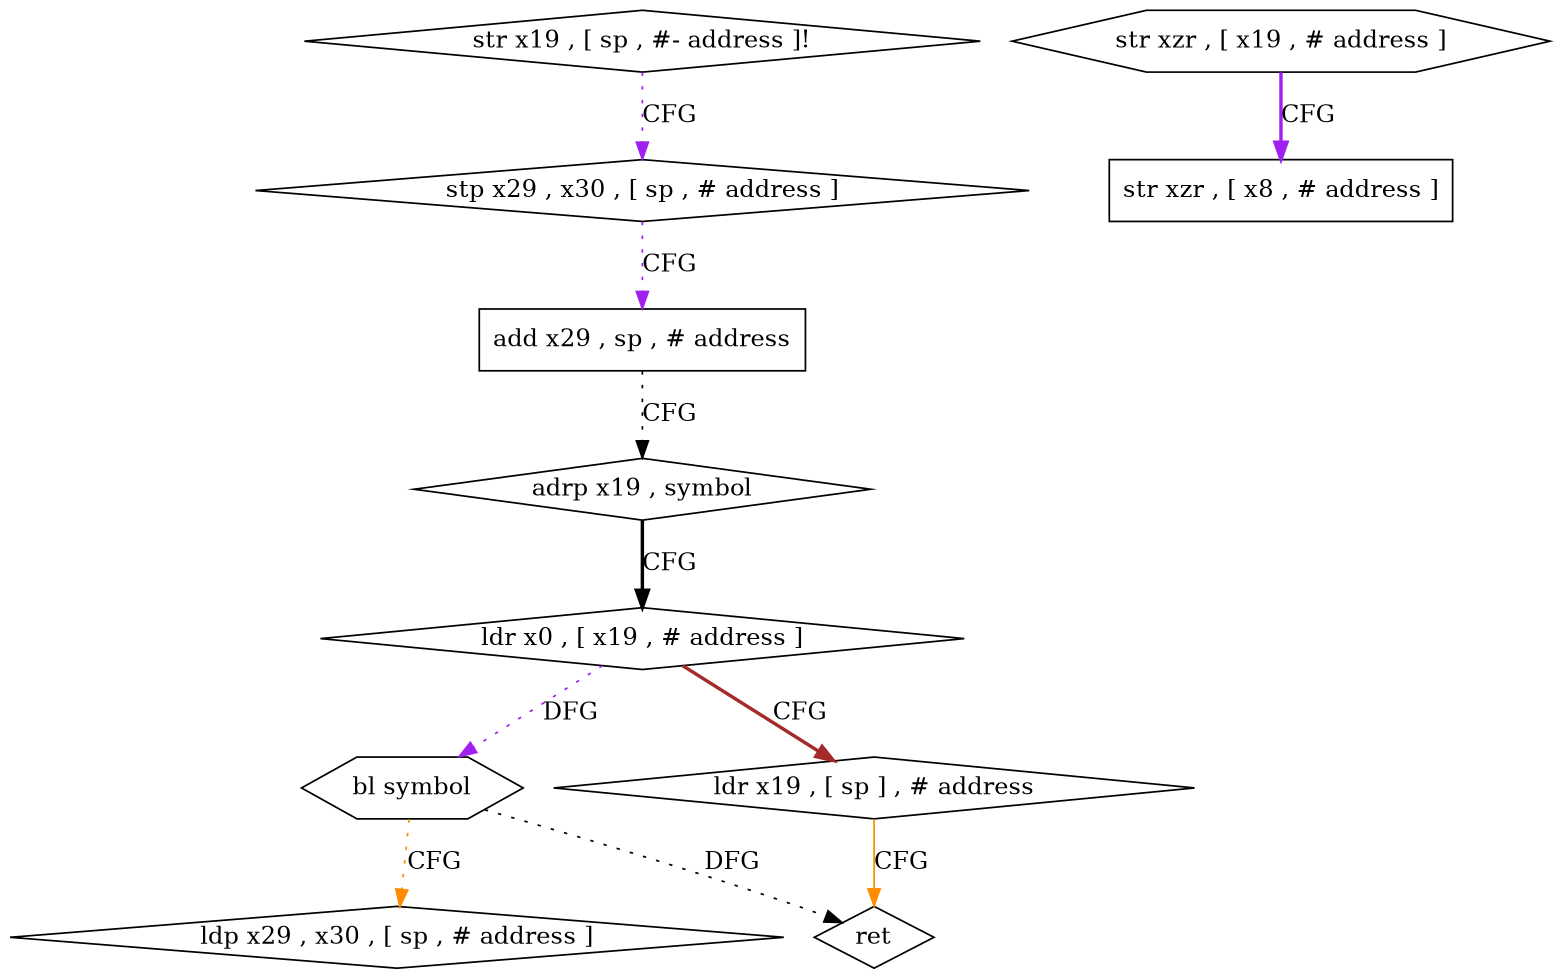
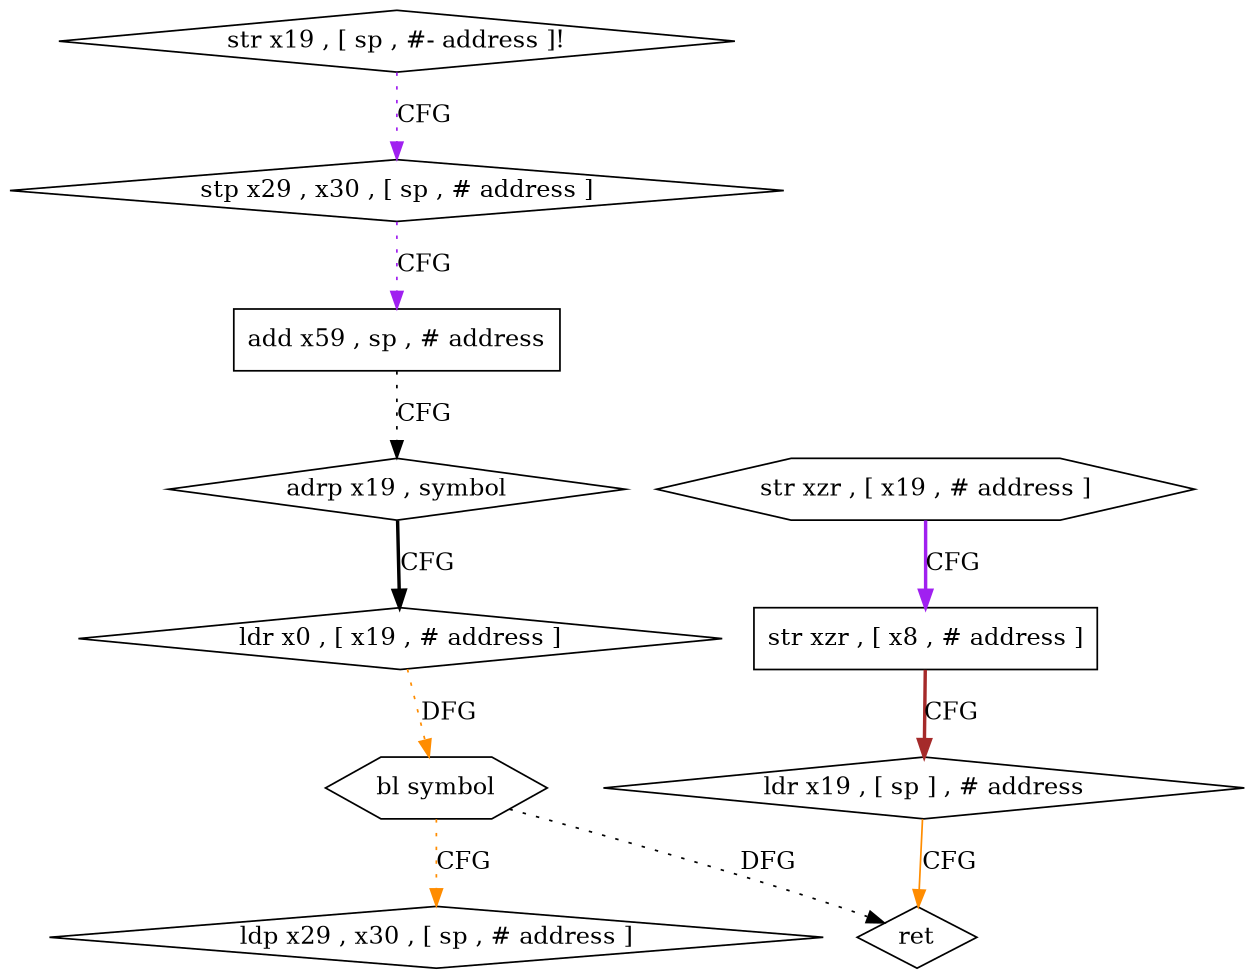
  digraph {
    node [shape=diamond]
    edge [color=purple style=dotted]
    n1 [label="str x19 , [ sp , #- address ]!"]
    n2 [label="stp x29 , x30 , [ sp , # address ]"]
-   n3 [label="add x29 , sp , # address" shape=box]
+   n3 [label="add x59 , sp , # address" shape=box]
    n4 [label="adrp x19 , symbol"]
    n5 [label="ldr x0 , [ x19 , # address ]"]
    n6 [label="bl symbol" shape=hexagon]
    n7 [label="ldp x29 , x30 , [ sp , # address ]"]
    n8 [label=ret]
    n9 [label="str xzr , [ x19 , # address ]" shape=hexagon]
    n10 [label="str xzr , [ x8 , # address ]" shape=box]
    n11 [label="ldr x19 , [ sp ] , # address"]
    n1 -> n2 [label=CFG]
    n2 -> n3 [label=CFG]
    n3 -> n4 [color=black label=CFG]
    n4 -> n5 [color=black label=CFG style=bold]
-   n5 -> n6 [label=DFG]
+   n5 -> n6 [color=darkorange label=DFG]
    n6 -> n7 [color=darkorange label=CFG]
    n6 -> n8 [color=black label=DFG]
    n9 -> n10 [label=CFG style=bold]
-   n5 -> n11 [color=brown label=CFG style=bold]
+   n10 -> n11 [color=brown label=CFG style=bold]
    n11 -> n8 [color=darkorange label=CFG style=solid]
  }
